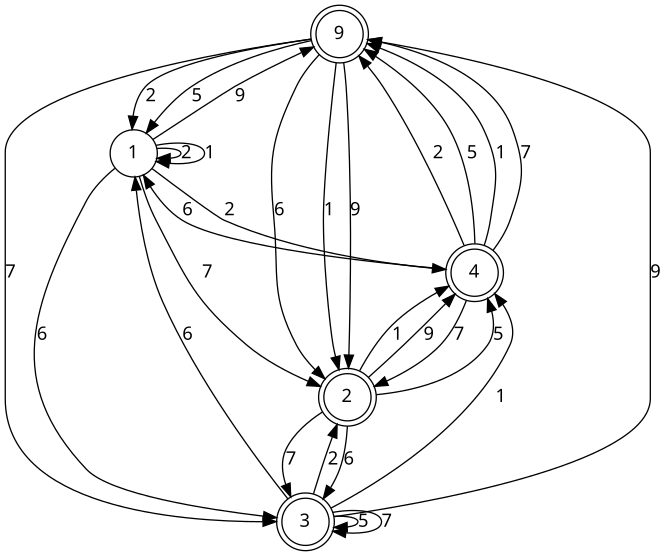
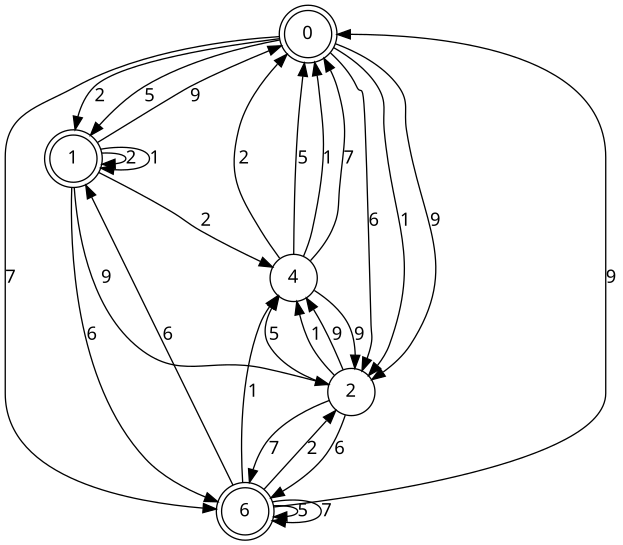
  digraph {
    fontname="Noto Sans"
    node [fontname="Noto Sans" shape=circle]
    edge [fontname="Noto Sans"]
-   n1 [label=9 shape=doublecircle]
-   n2 [label=1]
-   n3 [label=2 shape=doublecircle]
-   n4 [label=3 shape=doublecircle]
-   n5 [label=4 shape=doublecircle]
+   n1 [label=0 shape=doublecircle]
+   n2 [label=1 shape=doublecircle]
+   n3 [label=2]
+   n4 [label=6 shape=doublecircle]
+   n5 [label=4]
    n1 -> n2 [label=2]
    n1 -> n2 [label=5]
    n1 -> n3 [label=6]
    n1 -> n3 [label=1]
    n1 -> n3 [label=9]
    n1 -> n4 [label=7]
    n2 -> n1 [label=9]
    n2 -> n2 [label=2]
    n2 -> n2 [label=1]
-   n2 -> n3 [label=7]
+   n2 -> n3 [label=9]
    n2 -> n4 [label=6]
    n2 -> n5 [label=2]
    n3 -> n4 [label=6]
    n3 -> n4 [label=7]
    n3 -> n5 [label=5]
    n3 -> n5 [label=1]
    n3 -> n5 [label=9]
    n4 -> n1 [label=9]
    n4 -> n2 [label=6]
    n4 -> n3 [label=2]
    n4 -> n4 [label=5]
    n4 -> n4 [label=7]
    n4 -> n5 [label=1]
    n5 -> n1 [label=2]
    n5 -> n1 [label=5]
    n5 -> n1 [label=1]
    n5 -> n1 [label=7]
-   n5 -> n2 [label=6]
-   n5 -> n3 [label=7]
+   n5 -> n3 [label=9]
  }
